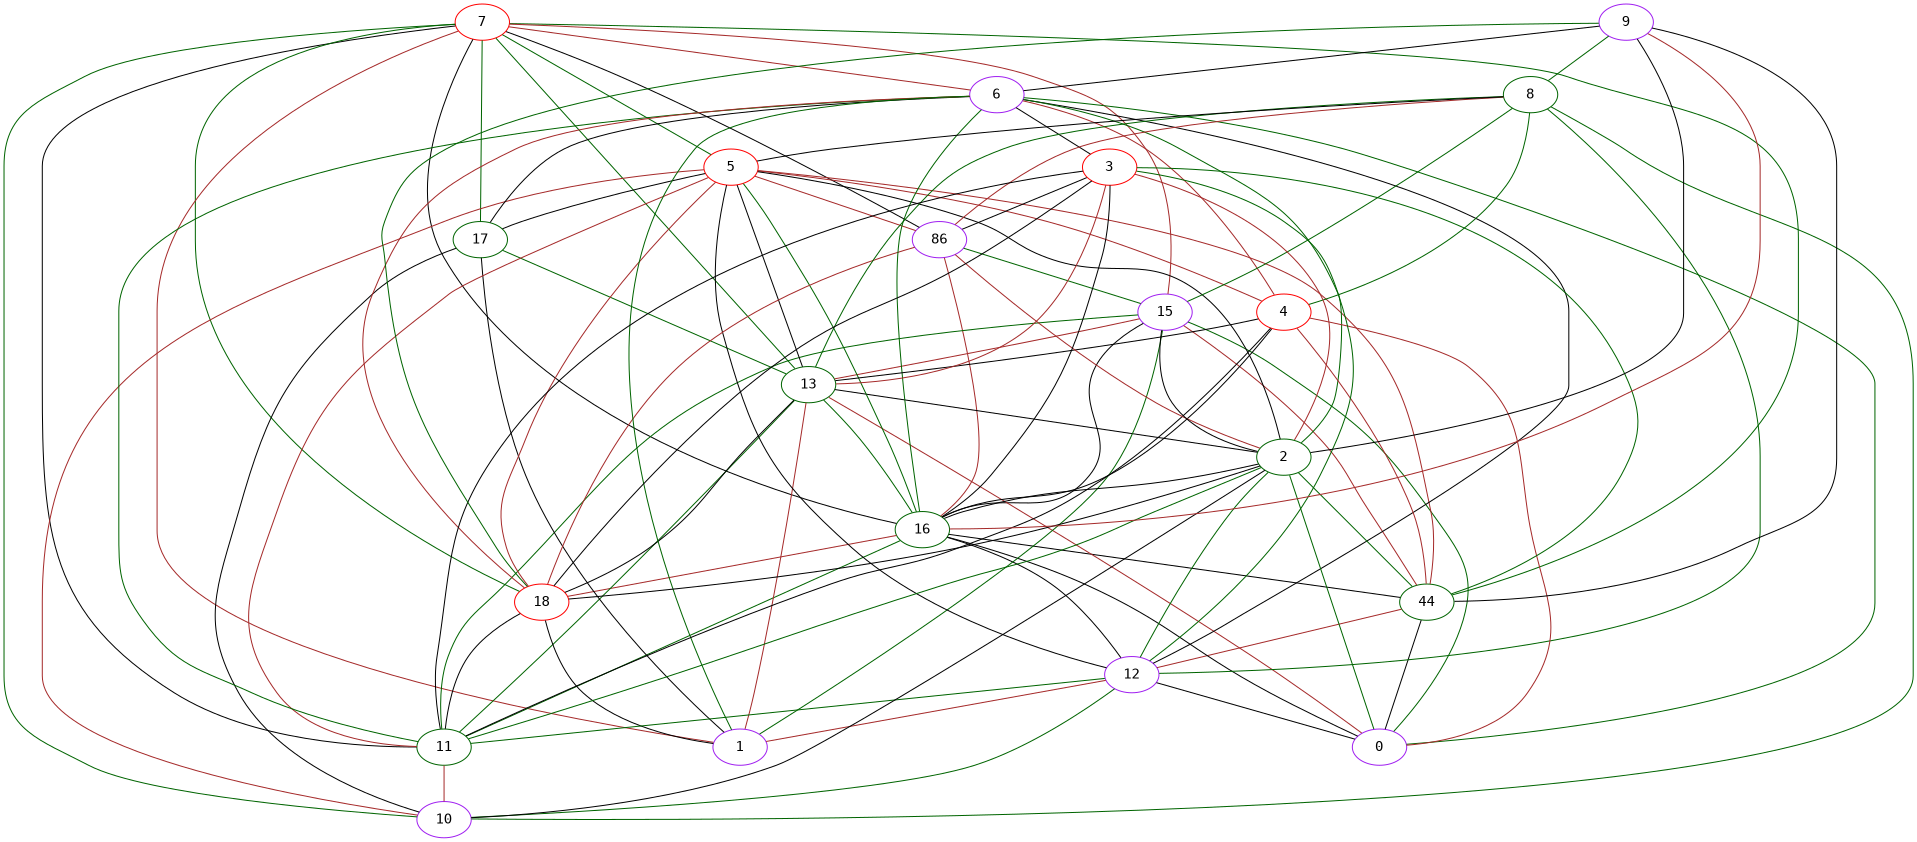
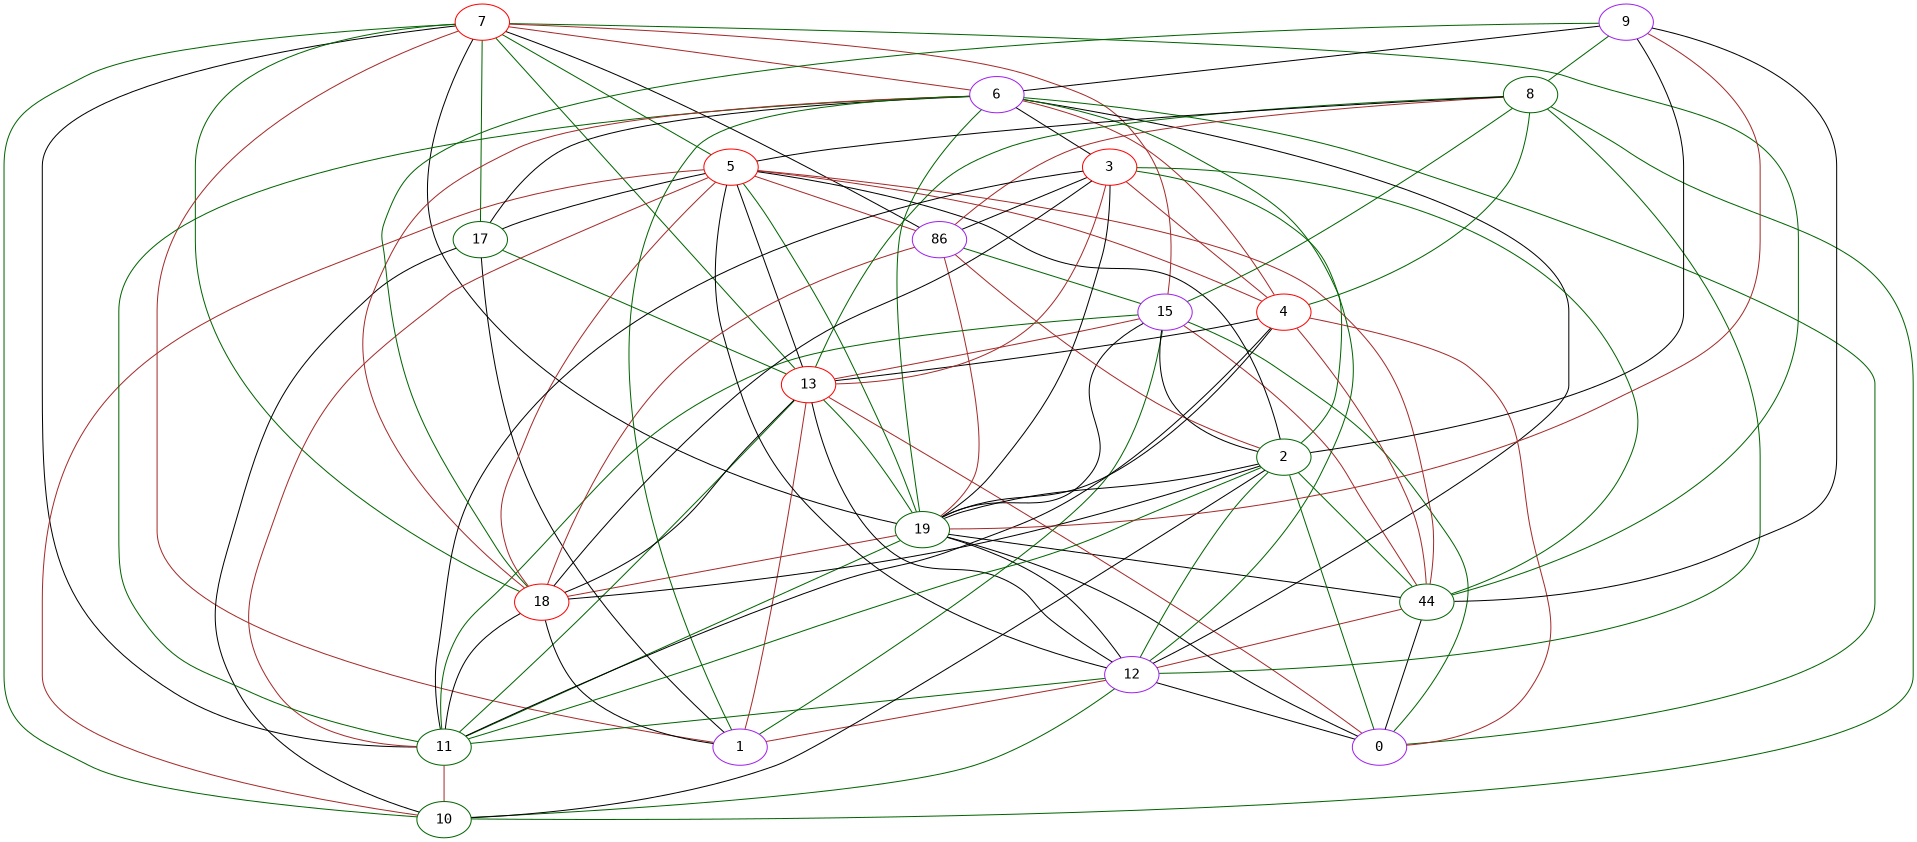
  digraph {
    fontname="DejaVu Sans Mono"
    node [color=purple fontname="DejaVu Sans Mono"]
    edge [color=black dir=none fontname="DejaVu Sans Mono"]
    7 [color=red]
    n2 [color=darkgreen label=44]
    n3 [label=86]
-   19 [color=darkgreen label=16]
-   13 [color=darkgreen]
+   19 [color=darkgreen]
+   13 [color=red]
    15
-   10
+   10 [color=darkgreen]
    17 [color=darkgreen]
    5 [color=red]
    11 [color=darkgreen]
    18 [color=red]
    6
    1
    0
    12
    8 [color=darkgreen]
    4 [color=red]
    2 [color=darkgreen]
    3 [color=red]
    9
    subgraph sub_1 {
      7
      n2
      n3
      19
      13
      15
      10
      17
      5
      11
      18
      6
      1
      0
      12
      8
      4
      2
      3
      9
    }
    7 -> n2 [color=darkgreen]
    7 -> n3
    7 -> 19
    7 -> 13 [color=darkgreen]
    7 -> 15 [color=brown]
    7 -> 10 [color=darkgreen]
    7 -> 17 [color=darkgreen]
    7 -> 5 [color=darkgreen]
    7 -> 11
    7 -> 18 [color=darkgreen]
    7 -> 6 [color=brown]
    7 -> 1 [color=brown]
    n2 -> 0
    n2 -> 12 [color=brown]
    n3 -> 15 [color=darkgreen]
    19 -> n2
    19 -> n3 [color=brown]
    19 -> 13 [color=darkgreen]
    19 -> 15
    19 -> 11 [color=darkgreen]
    19 -> 18 [color=brown]
    19 -> 0
    19 -> 12
    13 -> 11 [color=darkgreen]
    13 -> 1 [color=brown]
    13 -> 0 [color=brown]
-   13 -> 2
+   13 -> 12
    15 -> n2 [color=brown]
    15 -> 13 [color=brown]
    15 -> 11 [color=darkgreen]
    15 -> 1 [color=darkgreen]
    15 -> 0 [color=darkgreen]
    17 -> 13 [color=darkgreen]
    17 -> 10
    17 -> 1
    5 -> n2 [color=brown]
    5 -> n3 [color=brown]
    5 -> 19 [color=darkgreen]
    5 -> 13
    5 -> 10 [color=brown]
    5 -> 17
    5 -> 11 [color=brown]
    5 -> 18 [color=brown]
    5 -> 12
    5 -> 4 [color=brown]
    5 -> 2
    11 -> 10 [color=brown]
    18 -> n3 [color=brown]
    18 -> 13
    18 -> 11
    18 -> 1
    6 -> 19 [color=darkgreen]
    6 -> 17
    6 -> 11 [color=darkgreen]
    6 -> 18 [color=brown]
    6 -> 1 [color=darkgreen]
    6 -> 0 [color=darkgreen]
    6 -> 12
    6 -> 4 [color=brown]
    6 -> 2 [color=darkgreen]
    6 -> 3
    12 -> 10 [color=darkgreen]
    12 -> 11 [color=darkgreen]
    12 -> 1 [color=brown]
    12 -> 0
    8 -> n3 [color=brown]
    8 -> 13 [color=darkgreen]
    8 -> 15 [color=darkgreen]
    8 -> 10 [color=darkgreen]
    8 -> 5
    8 -> 12 [color=darkgreen]
    8 -> 4 [color=darkgreen]
    4 -> n2 [color=brown]
    4 -> 19
    4 -> 13
    4 -> 11
    4 -> 0 [color=brown]
    2 -> n2 [color=darkgreen]
    2 -> n3 [color=brown]
    2 -> 19
    2 -> 15
    2 -> 10
    2 -> 11 [color=darkgreen]
    2 -> 18
    2 -> 0 [color=darkgreen]
    2 -> 12 [color=darkgreen]
    3 -> n2 [color=darkgreen]
    3 -> n3
    3 -> 19
    3 -> 13 [color=brown]
    3 -> 11
    3 -> 18
    3 -> 12 [color=darkgreen]
-   3 -> 2 [color=brown]
+   3 -> 4 [color=brown]
    9 -> n2
    9 -> 19 [color=brown]
    9 -> 18 [color=darkgreen]
    9 -> 6
    9 -> 8 [color=darkgreen]
    9 -> 2
  }
